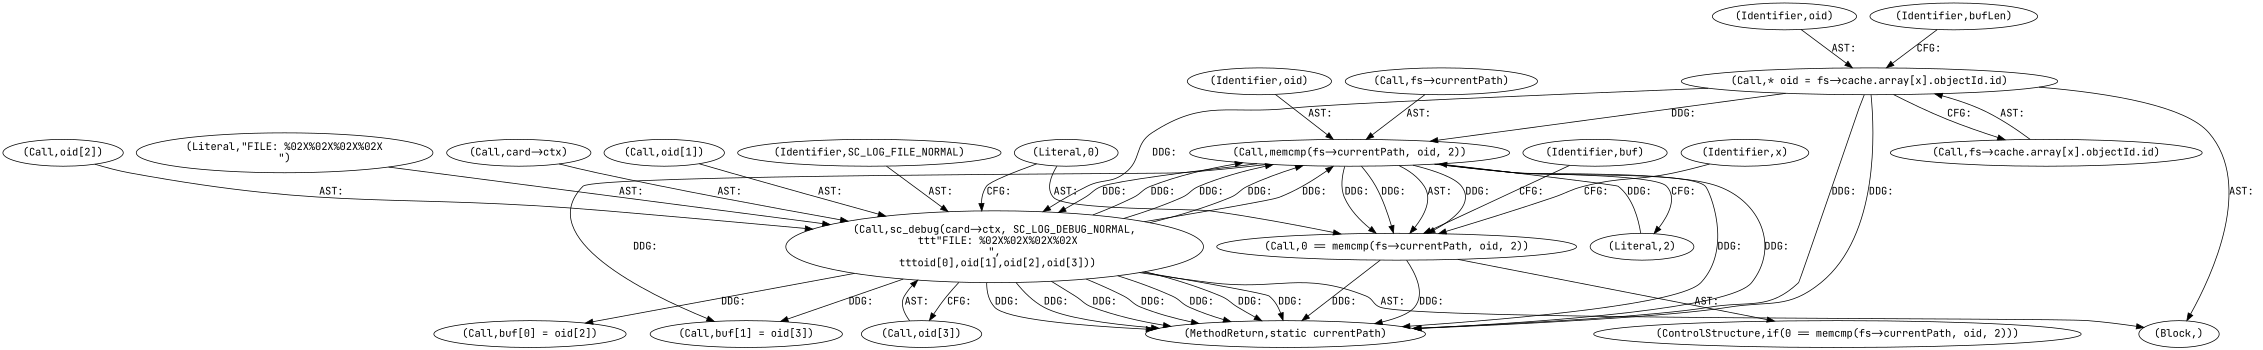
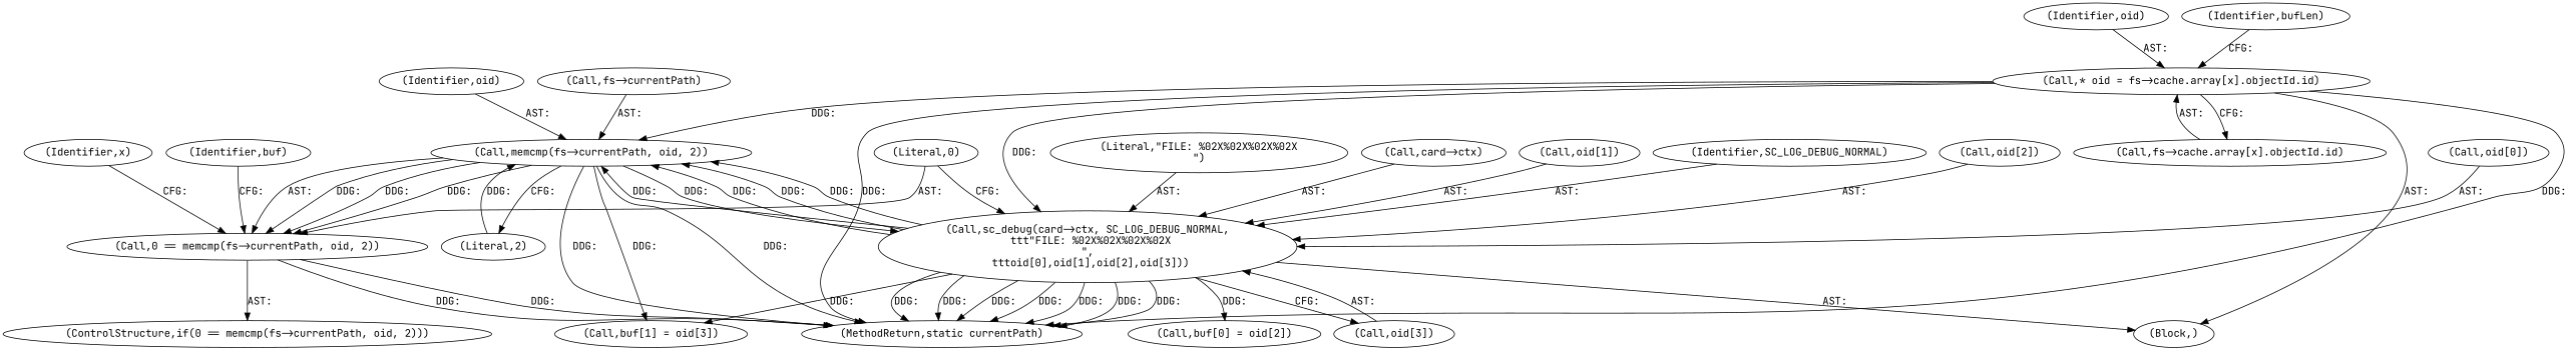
  digraph {
    fontname="JetBrains Mono"
    node [fontname="JetBrains Mono"]
    edge [fontname="JetBrains Mono"]
    n1 [label="(Call,0 == memcmp(fs->currentPath, oid, 2))"]
    n2 [label="(ControlStructure,if(0 == memcmp(fs->currentPath, oid, 2)))"]
    n3 [label="(MethodReturn,static currentPath)"]
    n4 [label="(Call,memcmp(fs->currentPath, oid, 2))"]
    n5 [label="(Call,sc_debug(card->ctx, SC_LOG_DEBUG_NORMAL,\n \t\t\t\"FILE: %02X%02X%02X%02X\n\",\n \t\t\toid[0],oid[1],oid[2],oid[3]))"]
    n6 [label="(Call,buf[1] = oid[3])"]
    n7 [label="(Literal,2)"]
    n8 [label="(Call,buf[0] = oid[2])"]
    n9 [label="(Block,)"]
    n10 [label="(Call,oid[3])"]
    n11 [label="(Call,* oid = fs->cache.array[x].objectId.id)"]
    n12 [label="(Call,fs->cache.array[x].objectId.id)"]
    n13 [label="(Call,oid[2])"]
+   n14 [label="(Call,oid[0])"]
    n15 [label="(Identifier,buf)"]
    n16 [label="(Identifier,oid)"]
    n17 [label="(Identifier,oid)"]
    n18 [label="(Literal,\"FILE: %02X%02X%02X%02X\n\")"]
    n19 [label="(Identifier,bufLen)"]
    n20 [label="(Identifier,x)"]
    n21 [label="(Call,card->ctx)"]
    n22 [label="(Call,oid[1])"]
-   n23 [label="(Identifier,SC_LOG_FILE_NORMAL)"]
+   n23 [label="(Identifier,SC_LOG_DEBUG_NORMAL)"]
    n24 [label="(Literal,0)"]
    n25 [label="(Call,fs->currentPath)"]
    n1 -> n2 [label="AST: "]
    n1 -> n3 [label="DDG: "]
    n1 -> n3 [label="DDG: "]
    n4 -> n1 [label="AST: "]
    n4 -> n1 [label="DDG: "]
    n4 -> n1 [label="DDG: "]
    n4 -> n1 [label="DDG: "]
    n4 -> n3 [label="DDG: "]
    n4 -> n3 [label="DDG: "]
    n4 -> n5 [label="DDG: "]
    n4 -> n6 [label="DDG: "]
    n4 -> n7 [label="CFG: "]
    n5 -> n3 [label="DDG: "]
    n5 -> n3 [label="DDG: "]
    n5 -> n3 [label="DDG: "]
    n5 -> n3 [label="DDG: "]
    n5 -> n3 [label="DDG: "]
    n5 -> n3 [label="DDG: "]
    n5 -> n3 [label="DDG: "]
    n5 -> n4 [label="DDG: "]
    n5 -> n4 [label="DDG: "]
    n5 -> n4 [label="DDG: "]
    n5 -> n4 [label="DDG: "]
    n5 -> n6 [label="DDG: "]
    n5 -> n8 [label="DDG: "]
    n5 -> n9 [label="AST: "]
    n5 -> n10 [label="CFG: "]
    n7 -> n4 [label="DDG: "]
    n10 -> n5 [label="AST: "]
    n11 -> n3 [label="DDG: "]
    n11 -> n3 [label="DDG: "]
    n11 -> n4 [label="DDG: "]
    n11 -> n5 [label="DDG: "]
    n11 -> n9 [label="AST: "]
    n11 -> n12 [label="CFG: "]
    n12 -> n11 [label="AST: "]
    n13 -> n5 [label="AST: "]
+   n14 -> n5 [label="AST: "]
    n15 -> n1 [label="CFG: "]
    n16 -> n4 [label="AST: "]
    n17 -> n11 [label="AST: "]
    n18 -> n5 [label="AST: "]
    n19 -> n11 [label="CFG: "]
    n20 -> n1 [label="CFG: "]
    n21 -> n5 [label="AST: "]
    n22 -> n5 [label="AST: "]
    n23 -> n5 [label="AST: "]
    n24 -> n1 [label="AST: "]
    n24 -> n5 [label="CFG: "]
    n25 -> n4 [label="AST: "]
  }
